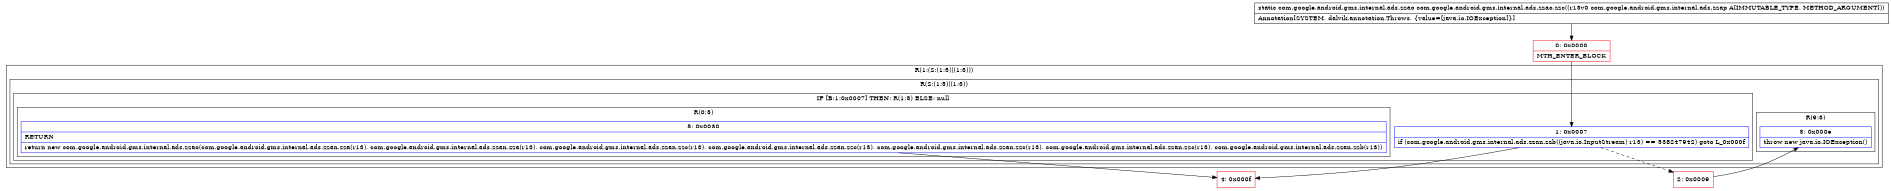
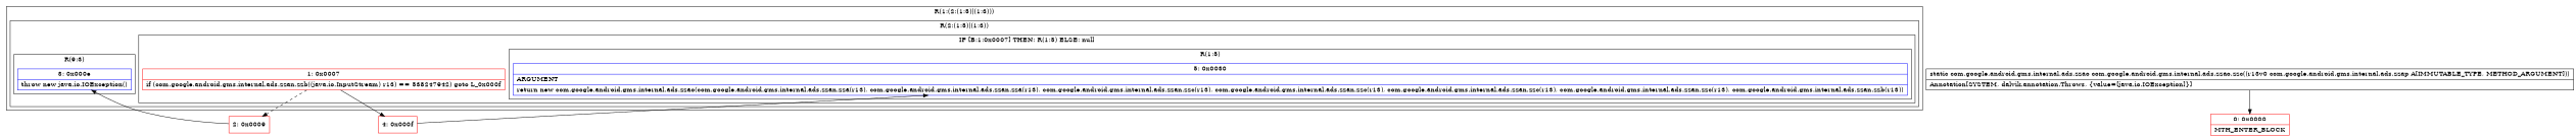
  digraph {
    node [color=blue shape=record]
-   n1 [label="{5\:\ 0x0030|RETURN\l|return new com.google.android.gms.internal.ads.zzao(com.google.android.gms.internal.ads.zzan.zza(r13), com.google.android.gms.internal.ads.zzan.zza(r13), com.google.android.gms.internal.ads.zzan.zzc(r13), com.google.android.gms.internal.ads.zzan.zzc(r13), com.google.android.gms.internal.ads.zzan.zzc(r13), com.google.android.gms.internal.ads.zzan.zzc(r13), com.google.android.gms.internal.ads.zzan.zzb(r13))\l}"]
-   n2 [label="{1\:\ 0x0007|if (com.google.android.gms.internal.ads.zzan.zzb((java.io.InputStream) r13) == 538247942) goto L_0x000f\l}"]
+   n1 [label="{5\:\ 0x0030|ARGUMENT\l|return new com.google.android.gms.internal.ads.zzao(com.google.android.gms.internal.ads.zzan.zza(r13), com.google.android.gms.internal.ads.zzan.zza(r13), com.google.android.gms.internal.ads.zzan.zzc(r13), com.google.android.gms.internal.ads.zzan.zzc(r13), com.google.android.gms.internal.ads.zzan.zzc(r13), com.google.android.gms.internal.ads.zzan.zzc(r13), com.google.android.gms.internal.ads.zzan.zzb(r13))\l}"]
+   n2 [color=red label="{1\:\ 0x0007|if (com.google.android.gms.internal.ads.zzan.zzb((java.io.InputStream) r13) == 538247942) goto L_0x000f\l}"]
    n3 [label="{3\:\ 0x000e|throw new java.io.IOException()\l}"]
    n4 [color=red label="{2\:\ 0x0009}"]
    n5 [color=red label="{4\:\ 0x000f}"]
    n6 [color=red label="{0\:\ 0x0000|MTH_ENTER_BLOCK\l}"]
    n7 [label="{static com.google.android.gms.internal.ads.zzao com.google.android.gms.internal.ads.zzao.zzc((r13v0 com.google.android.gms.internal.ads.zzap A[IMMUTABLE_TYPE, METHOD_ARGUMENT]))  | Annotation[SYSTEM, dalvik.annotation.Throws, \{value=[java.io.IOException]\}]\l}" color=""]
    subgraph cluster_1 {
      label="R(1:(2:(1:5)|(1:3)))"
      subgraph cluster_2 {
        label="R(2:(1:5)|(1:3))"
        subgraph cluster_3 {
          label="IF [B:1:0x0007] THEN: R(1:5) ELSE: null"
          n2
          subgraph cluster_4 {
-           label="R(0:5)"
+           label="R(1:5)"
            n1
          }
        }
        subgraph cluster_5 {
          label="R(9:3)"
          n3
        }
      }
    }
    n2 -> n4 [style=dashed]
    n2 -> n5
    n4 -> n3
-   n1 -> n5
-   n6 -> n2
+   n5 -> n1
    n7 -> n6
  }
